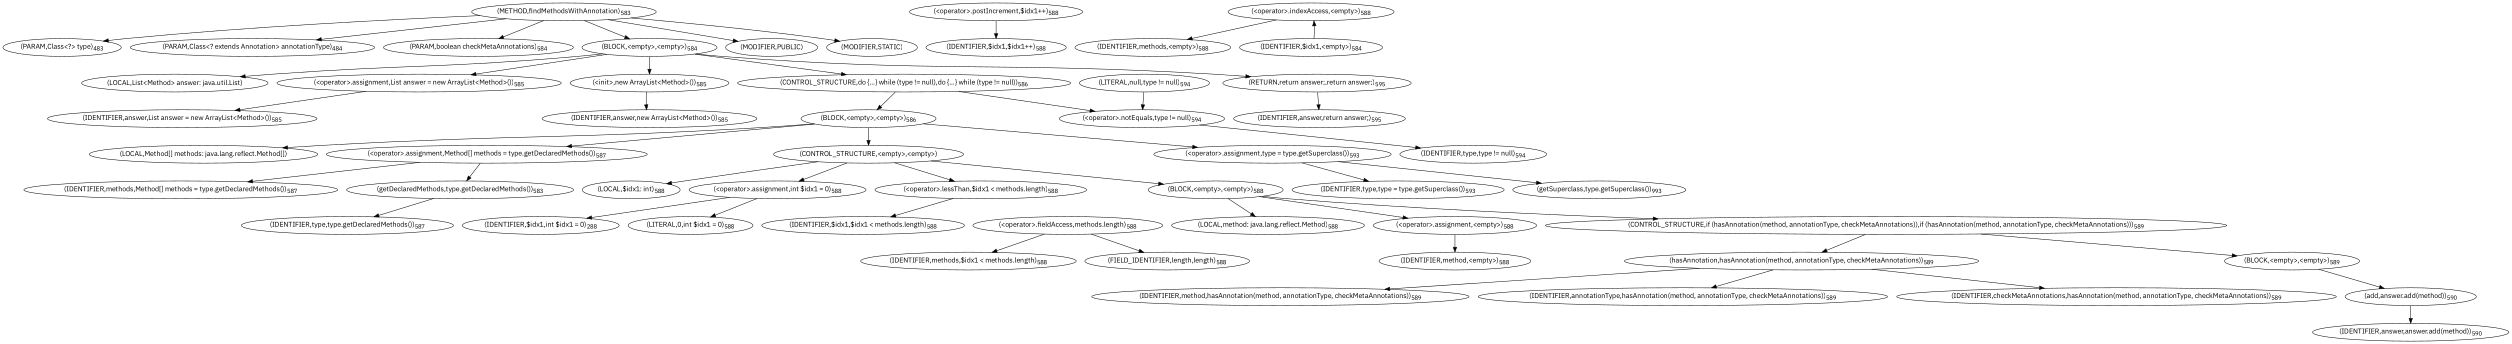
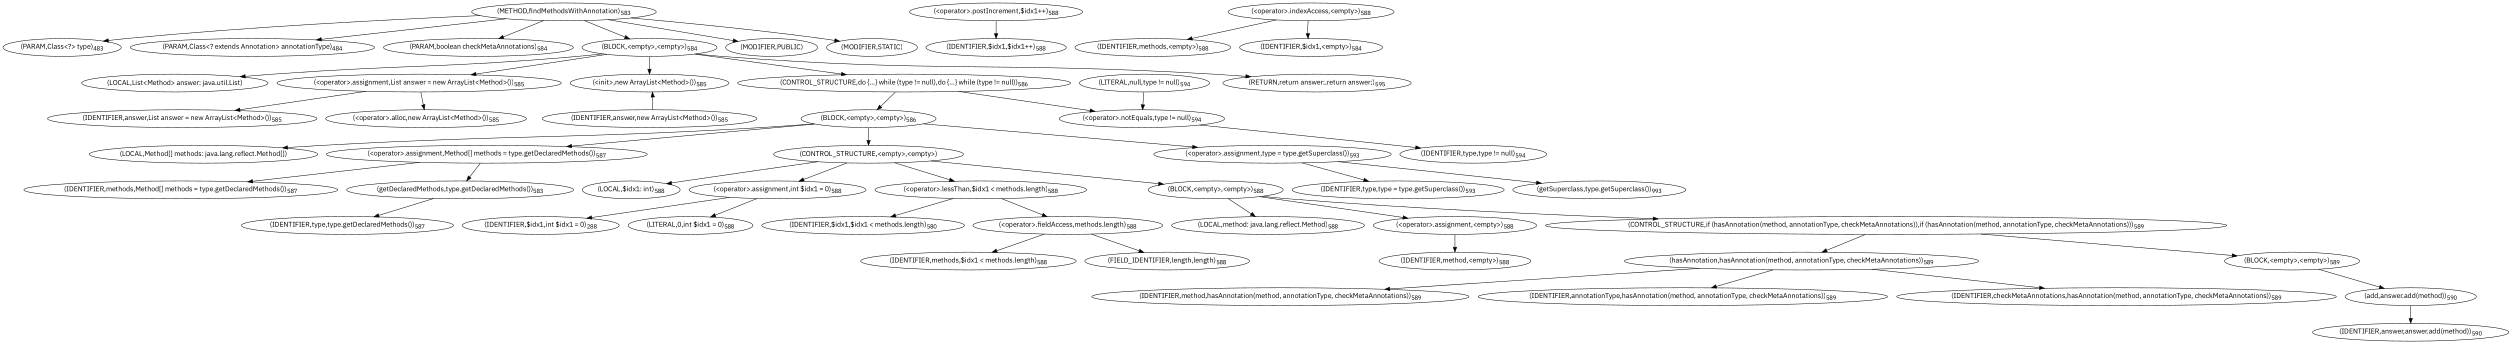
  digraph {
    fontname="IBM Plex Sans"
    node [fontname="IBM Plex Sans"]
    edge [fontname="IBM Plex Sans"]
    n1 [label=<(METHOD,findMethodsWithAnnotation)<SUB>583</SUB>>]
    n2 [label=<(PARAM,Class&lt;?&gt; type)<SUB>483</SUB>>]
    n3 [label=<(PARAM,Class&lt;? extends Annotation&gt; annotationType)<SUB>484</SUB>>]
    n4 [label=<(PARAM,boolean checkMetaAnnotations)<SUB>584</SUB>>]
    n5 [label=<(BLOCK,&lt;empty&gt;,&lt;empty&gt;)<SUB>584</SUB>>]
    n6 [label=<(MODIFIER,PUBLIC)>]
    n7 [label=<(MODIFIER,STATIC)>]
    n8 [label=<(LOCAL,List&lt;Method&gt; answer: java.util.List)>]
    n9 [label=<(&lt;operator&gt;.assignment,List answer = new ArrayList&lt;Method&gt;())<SUB>585</SUB>>]
    n10 [label=<(&lt;init&gt;,new ArrayList&lt;Method&gt;())<SUB>585</SUB>>]
    n11 [label=<(CONTROL_STRUCTURE,do {...} while (type != null),do {...} while (type != null))<SUB>586</SUB>>]
    n12 [label=<(RETURN,return answer;,return answer;)<SUB>595</SUB>>]
    n13 [label=<(IDENTIFIER,answer,List answer = new ArrayList&lt;Method&gt;())<SUB>585</SUB>>]
+   n14 [label=<(&lt;operator&gt;.alloc,new ArrayList&lt;Method&gt;())<SUB>585</SUB>>]
    n15 [label=<(IDENTIFIER,answer,new ArrayList&lt;Method&gt;())<SUB>585</SUB>>]
    n16 [label=<(BLOCK,&lt;empty&gt;,&lt;empty&gt;)<SUB>586</SUB>>]
    n17 [label=<(&lt;operator&gt;.notEquals,type != null)<SUB>594</SUB>>]
-   n18 [label=<(IDENTIFIER,answer,return answer;)<SUB>595</SUB>>]
    n19 [label=<(LOCAL,Method[] methods: java.lang.reflect.Method[])>]
    n20 [label=<(&lt;operator&gt;.assignment,Method[] methods = type.getDeclaredMethods())<SUB>587</SUB>>]
    n21 [label=<(CONTROL_STRUCTURE,&lt;empty&gt;,&lt;empty&gt;)>]
    n22 [label=<(&lt;operator&gt;.assignment,type = type.getSuperclass())<SUB>593</SUB>>]
    n23 [label=<(IDENTIFIER,type,type != null)<SUB>594</SUB>>]
    n24 [label=<(IDENTIFIER,methods,Method[] methods = type.getDeclaredMethods())<SUB>587</SUB>>]
    n25 [label=<(getDeclaredMethods,type.getDeclaredMethods())<SUB>583</SUB>>]
    n26 [label=<(LOCAL,$idx1: int)<SUB>588</SUB>>]
    n27 [label=<(&lt;operator&gt;.assignment,int $idx1 = 0)<SUB>588</SUB>>]
    n28 [label=<(&lt;operator&gt;.lessThan,$idx1 &lt; methods.length)<SUB>588</SUB>>]
    n29 [label=<(BLOCK,&lt;empty&gt;,&lt;empty&gt;)<SUB>588</SUB>>]
    n30 [label=<(IDENTIFIER,type,type = type.getSuperclass())<SUB>593</SUB>>]
    n31 [label=<(getSuperclass,type.getSuperclass())<SUB>993</SUB>>]
    n32 [label=<(IDENTIFIER,type,type.getDeclaredMethods())<SUB>587</SUB>>]
    n33 [label=<(IDENTIFIER,$idx1,int $idx1 = 0)<SUB>288</SUB>>]
    n34 [label=<(LITERAL,0,int $idx1 = 0)<SUB>588</SUB>>]
-   n35 [label=<(IDENTIFIER,$idx1,$idx1 &lt; methods.length)<SUB>588</SUB>>]
+   n35 [label=<(IDENTIFIER,$idx1,$idx1 &lt; methods.length)<SUB>580</SUB>>]
    n36 [label=<(&lt;operator&gt;.fieldAccess,methods.length)<SUB>588</SUB>>]
    n37 [label=<(&lt;operator&gt;.postIncrement,$idx1++)<SUB>588</SUB>>]
    n38 [label=<(IDENTIFIER,$idx1,$idx1++)<SUB>588</SUB>>]
    n39 [label=<(LOCAL,method: java.lang.reflect.Method)<SUB>588</SUB>>]
    n40 [label=<(&lt;operator&gt;.assignment,&lt;empty&gt;)<SUB>588</SUB>>]
    n41 [label=<(CONTROL_STRUCTURE,if (hasAnnotation(method, annotationType, checkMetaAnnotations)),if (hasAnnotation(method, annotationType, checkMetaAnnotations)))<SUB>589</SUB>>]
    n42 [label=<(IDENTIFIER,methods,$idx1 &lt; methods.length)<SUB>588</SUB>>]
    n43 [label=<(FIELD_IDENTIFIER,length,length)<SUB>588</SUB>>]
    n44 [label=<(IDENTIFIER,method,&lt;empty&gt;)<SUB>588</SUB>>]
    n45 [label=<(hasAnnotation,hasAnnotation(method, annotationType, checkMetaAnnotations))<SUB>589</SUB>>]
    n46 [label=<(BLOCK,&lt;empty&gt;,&lt;empty&gt;)<SUB>589</SUB>>]
    n47 [label=<(&lt;operator&gt;.indexAccess,&lt;empty&gt;)<SUB>588</SUB>>]
    n48 [label=<(IDENTIFIER,methods,&lt;empty&gt;)<SUB>588</SUB>>]
    n49 [label=<(IDENTIFIER,$idx1,&lt;empty&gt;)<SUB>584</SUB>>]
    n50 [label=<(IDENTIFIER,method,hasAnnotation(method, annotationType, checkMetaAnnotations))<SUB>589</SUB>>]
    n51 [label=<(IDENTIFIER,annotationType,hasAnnotation(method, annotationType, checkMetaAnnotations))<SUB>589</SUB>>]
    n52 [label=<(IDENTIFIER,checkMetaAnnotations,hasAnnotation(method, annotationType, checkMetaAnnotations))<SUB>589</SUB>>]
    n53 [label=<(add,answer.add(method))<SUB>590</SUB>>]
    n54 [label=<(IDENTIFIER,answer,answer.add(method))<SUB>590</SUB>>]
    n55 [label=<(LITERAL,null,type != null)<SUB>594</SUB>>]
    n1 -> n2
    n1 -> n3
    n1 -> n4
    n1 -> n5
    n1 -> n6
    n1 -> n7
    n5 -> n8
    n5 -> n9
    n5 -> n10
    n5 -> n11
    n5 -> n12
    n9 -> n13
-   n10 -> n15
+   n9 -> n14
+   n15 -> n10
    n11 -> n16
    n11 -> n17
-   n12 -> n18
    n16 -> n19
    n16 -> n20
    n16 -> n21
    n16 -> n22
    n17 -> n23
    n20 -> n24
    n20 -> n25
    n21 -> n26
    n21 -> n27
    n21 -> n28
    n21 -> n29
    n22 -> n30
    n22 -> n31
    n25 -> n32
    n27 -> n33
    n27 -> n34
    n28 -> n35
+   n28 -> n36
    n29 -> n39
    n29 -> n40
    n29 -> n41
    n36 -> n42
    n36 -> n43
    n37 -> n38
    n40 -> n44
    n41 -> n45
    n41 -> n46
    n45 -> n50
    n45 -> n51
    n45 -> n52
    n46 -> n53
    n47 -> n48
-   n49 -> n47
+   n47 -> n49
    n53 -> n54
    n55 -> n17
  }
